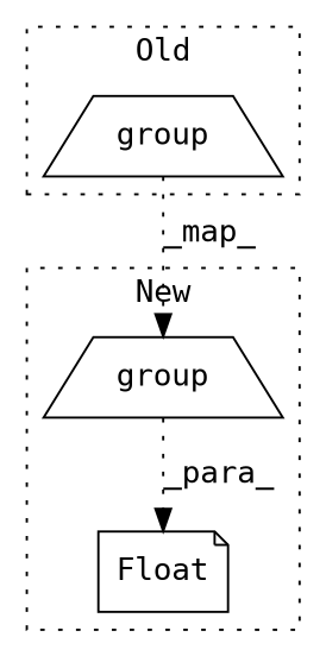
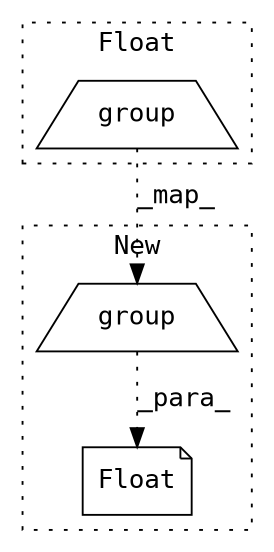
  digraph {
    fontname="DejaVu Sans Mono"
    node [a=32 l="6,1" shape=trapezium fontname="DejaVu Sans Mono"]
    edge [style=dotted fontname="DejaVu Sans Mono"]
    n1 [label=group s="3262,3269"]
    n2 [label=Float s="3252,3270" shape=note]
    n3 [label=group s="3218,3225"]
    subgraph cluster_1 {
      label=New
      style=dotted
      n1
      n2
    }
    subgraph cluster_2 {
-     label=Old
+     label=Float
      style=dotted
      n3
    }
    n1 -> n2 [label=_para_]
    n3 -> n1 [label=_map_]
  }
